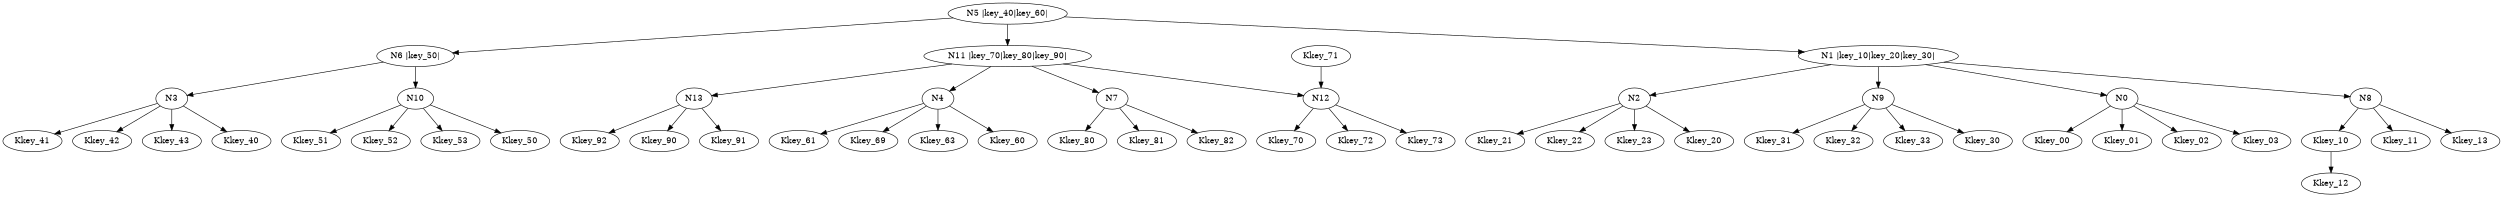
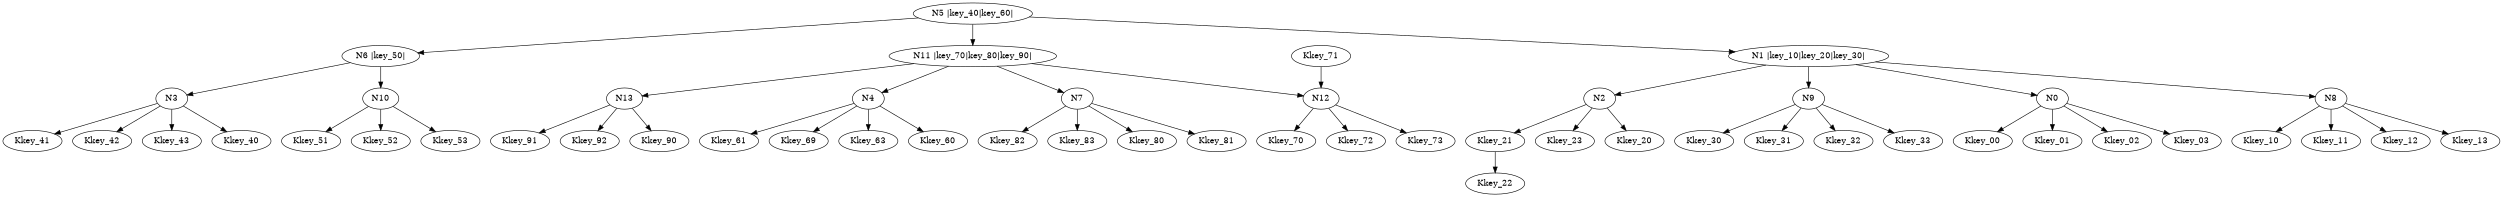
  digraph {
    n1 [label="N5 |key_40|key_60|"]
    n2 [label="N1 |key_10|key_20|key_30|"]
    n3 [label="N6 |key_50|"]
    n4 [label="N11 |key_70|key_80|key_90|"]
    N0
    N8
    N2
    N9
    N3
    N10
    N4
    N12
    N7
    N13
    Kkey_00
    Kkey_01
    Kkey_02
    Kkey_03
    Kkey_10
    Kkey_11
    Kkey_12
    Kkey_13
    Kkey_20
    Kkey_21
    Kkey_22
    Kkey_23
    Kkey_30
    Kkey_31
    Kkey_32
    Kkey_33
    Kkey_40
    Kkey_41
    Kkey_42
    Kkey_43
-   Kkey_50
    Kkey_51
    Kkey_52
    Kkey_53
    Kkey_60
    Kkey_61
    n41 [label=Kkey_69]
    Kkey_63
    Kkey_70
    Kkey_72
    Kkey_73
    Kkey_80
    Kkey_81
    Kkey_82
+   Kkey_83
    Kkey_90
    Kkey_91
    Kkey_92
    Kkey_71
    n1 -> n2
    n1 -> n3
    n1 -> n4
    n2 -> N0
    n2 -> N8
    n2 -> N2
    n2 -> N9
    n3 -> N3
    n3 -> N10
    n4 -> N4
    n4 -> N12
    n4 -> N7
    n4 -> N13
    N0 -> Kkey_00
    N0 -> Kkey_01
    N0 -> Kkey_02
    N0 -> Kkey_03
    N8 -> Kkey_10
    N8 -> Kkey_11
-   Kkey_10 -> Kkey_12
+   N8 -> Kkey_12
    N8 -> Kkey_13
    N2 -> Kkey_20
    N2 -> Kkey_21
-   N2 -> Kkey_22
+   Kkey_21 -> Kkey_22
    N2 -> Kkey_23
    N9 -> Kkey_30
    N9 -> Kkey_31
    N9 -> Kkey_32
    N9 -> Kkey_33
    N3 -> Kkey_40
    N3 -> Kkey_41
    N3 -> Kkey_42
    N3 -> Kkey_43
-   N10 -> Kkey_50
    N10 -> Kkey_51
    N10 -> Kkey_52
    N10 -> Kkey_53
    N4 -> Kkey_60
    N4 -> Kkey_61
    N4 -> n41
    N4 -> Kkey_63
    N12 -> Kkey_70
    N12 -> Kkey_72
    N12 -> Kkey_73
    N7 -> Kkey_80
    N7 -> Kkey_81
    N7 -> Kkey_82
+   N7 -> Kkey_83
    N13 -> Kkey_90
    N13 -> Kkey_91
    N13 -> Kkey_92
    Kkey_71 -> N12
  }
